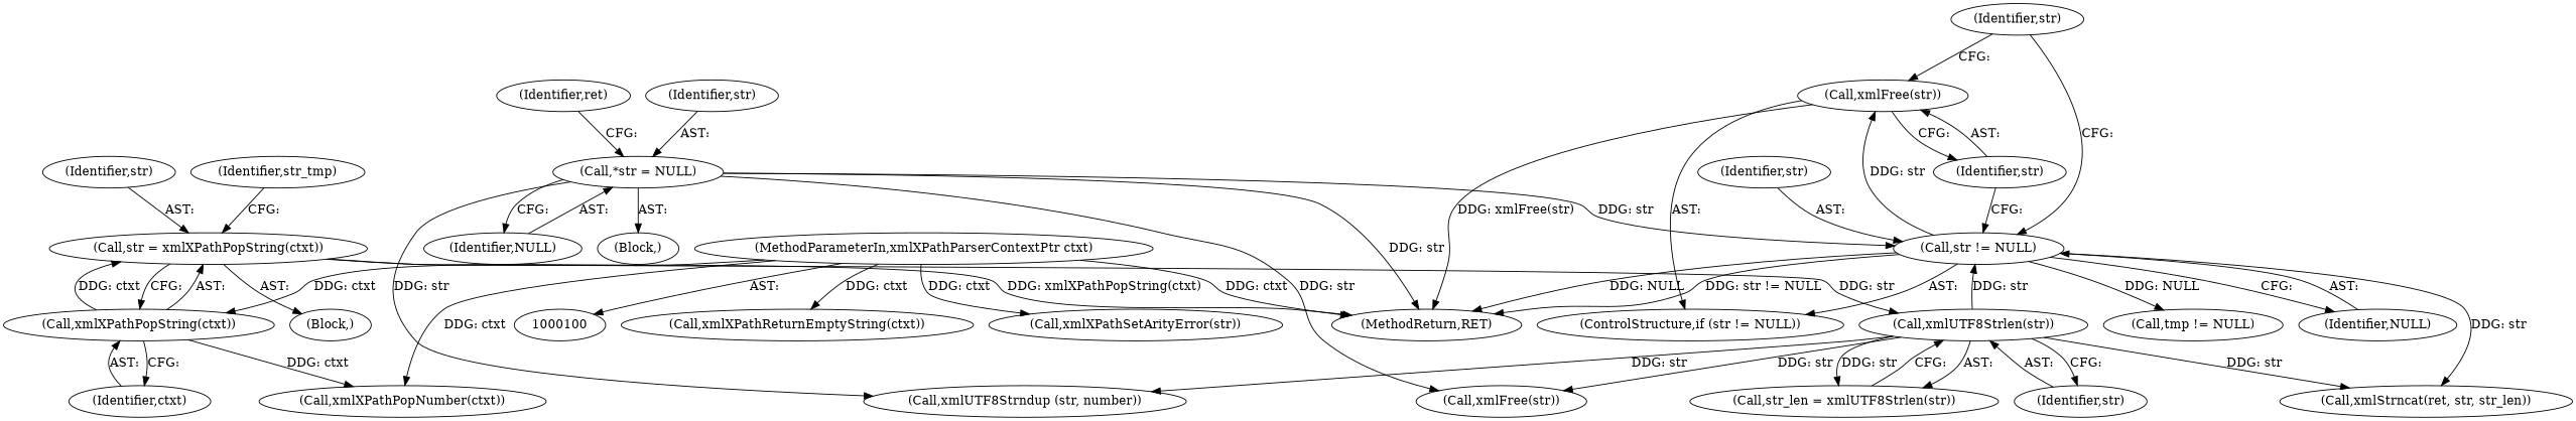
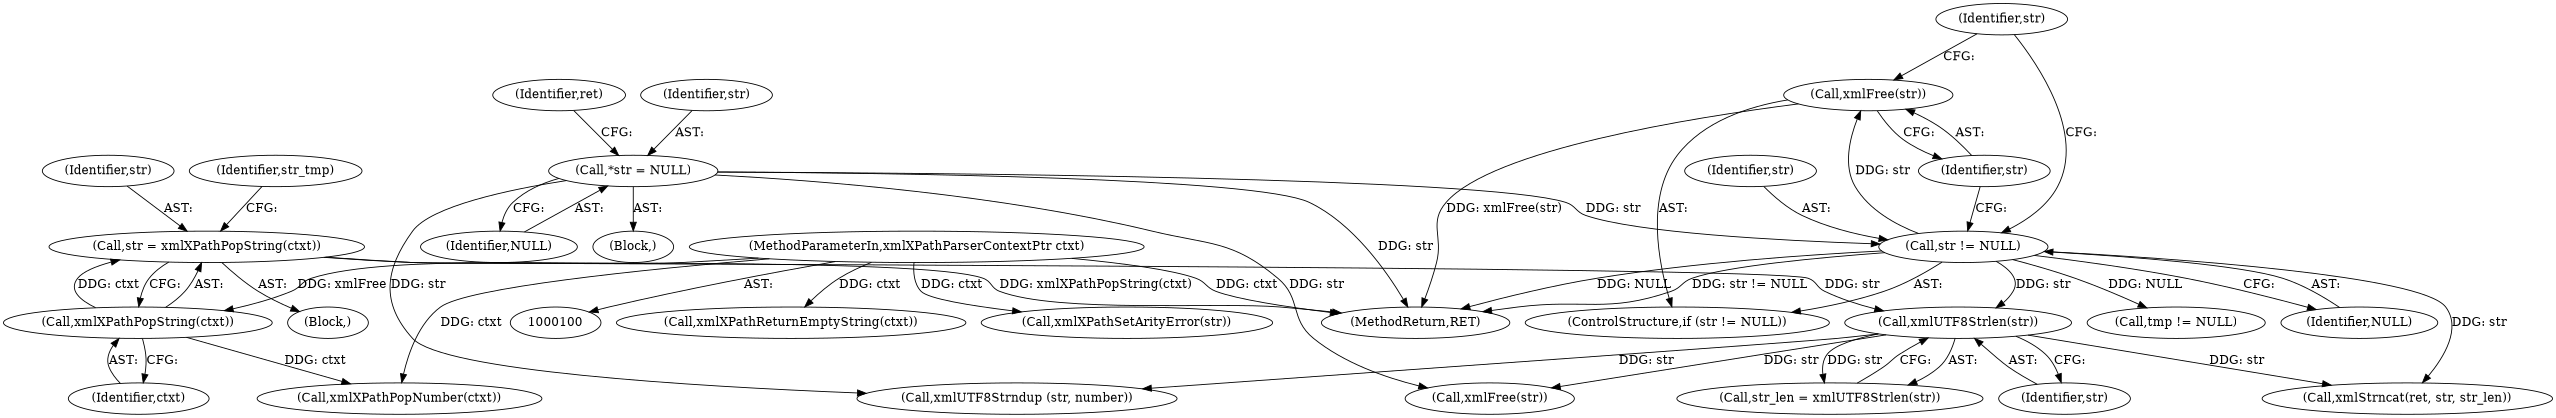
  digraph {
    n1 [label="(Call,xmlFree(str))"]
    n2 [label="(Identifier,str)"]
    n3 [label="(MethodReturn,RET)"]
    n4 [label="(ControlStructure,if (str != NULL))"]
    n5 [label="(Call,str != NULL)"]
    n6 [label="(Call,tmp != NULL)"]
    n7 [label="(Identifier,NULL)"]
    n8 [label="(Call,xmlStrncat(ret, str, str_len))"]
    n9 [label="(Call,xmlUTF8Strlen(str))"]
    n10 [label="(Call,xmlUTF8Strndup (str, number))"]
    n11 [label="(Identifier,str)"]
    n12 [label="(Call,xmlFree(str))"]
    n13 [label="(Call,str_len = xmlUTF8Strlen(str))"]
    n14 [label="(Call,str = xmlXPathPopString(ctxt))"]
    n15 [label="(Call,xmlXPathPopString(ctxt))"]
    n16 [label="(Block,)"]
    n17 [label="(Call,xmlXPathPopNumber(ctxt))"]
    n18 [label="(Identifier,ctxt)"]
    n19 [label="(MethodParameterIn,xmlXPathParserContextPtr ctxt)"]
    n20 [label="(Call,xmlXPathReturnEmptyString(ctxt))"]
    n21 [label="(Call,xmlXPathSetArityError(str))"]
    1000100
    n23 [label="(Call,*str = NULL)"]
    n24 [label="(Identifier,NULL)"]
    n25 [label="(Block,)"]
    n26 [label="(Identifier,ret)"]
    n27 [label="(Identifier,str)"]
    n28 [label="(Identifier,str)"]
    n29 [label="(Identifier,str)"]
    n30 [label="(Identifier,str)"]
    n31 [label="(Identifier,str_tmp)"]
    n1 -> n2 [label="CFG: "]
    n1 -> n3 [label="DDG: xmlFree(str)"]
    n1 -> n4 [label="AST: "]
    n2 -> n1 [label="AST: "]
    n2 -> n5 [label="CFG: "]
    n5 -> n1 [label="DDG: str"]
    n5 -> n3 [label="DDG: NULL"]
    n5 -> n3 [label="DDG: str != NULL"]
    n5 -> n4 [label="AST: "]
    n5 -> n6 [label="DDG: NULL"]
    n5 -> n7 [label="CFG: "]
    n5 -> n8 [label="DDG: str"]
    n7 -> n5 [label="AST: "]
-   n9 -> n5 [label="DDG: str"]
+   n5 -> n9 [label="DDG: str"]
    n9 -> n8 [label="DDG: str"]
    n9 -> n10 [label="DDG: str"]
    n9 -> n11 [label="CFG: "]
    n9 -> n12 [label="DDG: str"]
    n9 -> n13 [label="AST: "]
    n9 -> n13 [label="DDG: str"]
    n11 -> n9 [label="AST: "]
    n13 -> n9 [label="CFG: "]
    n14 -> n3 [label="DDG: xmlXPathPopString(ctxt)"]
    n14 -> n9 [label="DDG: str"]
    n14 -> n15 [label="CFG: "]
    n14 -> n16 [label="AST: "]
    n15 -> n14 [label="AST: "]
    n15 -> n14 [label="DDG: ctxt"]
    n15 -> n17 [label="DDG: ctxt"]
    n15 -> n18 [label="CFG: "]
    n18 -> n15 [label="AST: "]
    n19 -> n3 [label="DDG: ctxt"]
-   n19 -> n15 [label="DDG: ctxt"]
+   n19 -> n15 [label="DDG: xmlFree"]
    n19 -> n17 [label="DDG: ctxt"]
    n19 -> n20 [label="DDG: ctxt"]
    n19 -> n21 [label="DDG: ctxt"]
    n19 -> 1000100 [label="AST: "]
    n23 -> n3 [label="DDG: str"]
    n23 -> n5 [label="DDG: str"]
    n23 -> n10 [label="DDG: str"]
    n23 -> n12 [label="DDG: str"]
    n23 -> n24 [label="CFG: "]
    n23 -> n25 [label="AST: "]
    n24 -> n23 [label="AST: "]
    n26 -> n23 [label="CFG: "]
    n27 -> n14 [label="AST: "]
    n28 -> n5 [label="AST: "]
    n29 -> n1 [label="CFG: "]
    n29 -> n5 [label="CFG: "]
    n30 -> n23 [label="AST: "]
    n31 -> n14 [label="CFG: "]
  }
